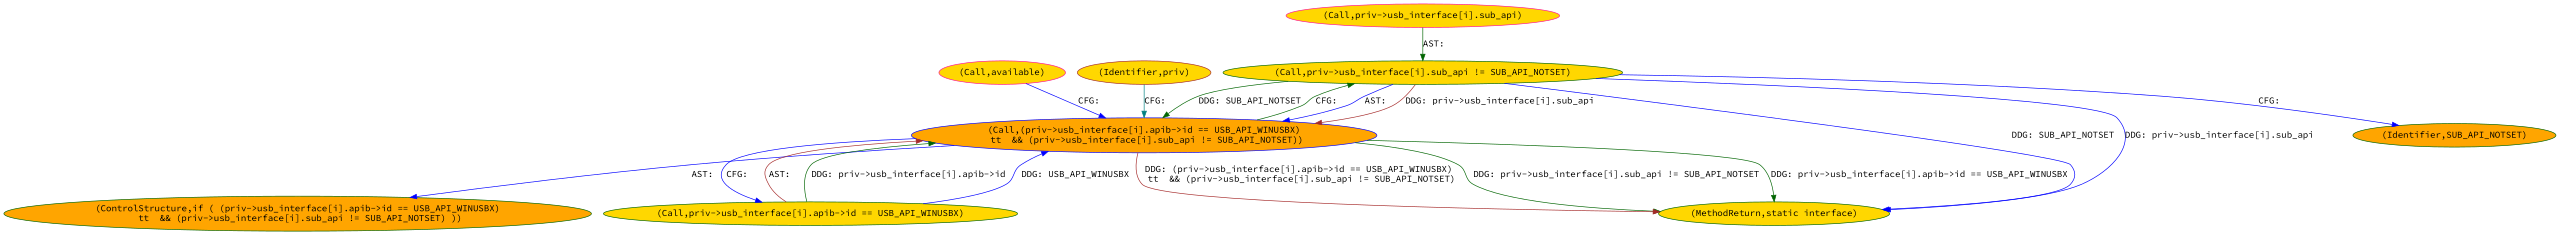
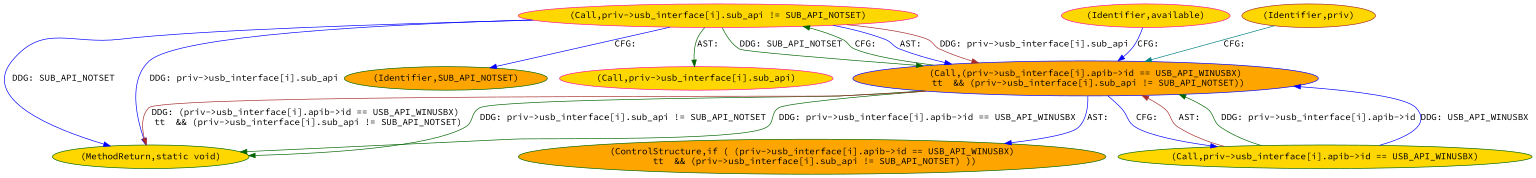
  digraph {
    fontname="Source Code Pro"
    node [color=darkgreen fillcolor=gold fontname="Source Code Pro" style=filled]
    edge [color=blue fontname="Source Code Pro"]
-   n1 [label="(Call,priv->usb_interface[i].sub_api != SUB_API_NOTSET)"]
+   n1 [color=deeppink label="(Call,priv->usb_interface[i].sub_api != SUB_API_NOTSET)"]
    n2 [color=blue fillcolor=orange label="(Call,(priv->usb_interface[i].apib->id == USB_API_WINUSBX)\n \t\t  && (priv->usb_interface[i].sub_api != SUB_API_NOTSET))"]
-   n3 [label="(MethodReturn,static interface)"]
+   n3 [label="(MethodReturn,static void)"]
    n4 [fillcolor=orange label="(Identifier,SUB_API_NOTSET)"]
    n5 [fillcolor=orange label="(ControlStructure,if ( (priv->usb_interface[i].apib->id == USB_API_WINUSBX)\n \t\t  && (priv->usb_interface[i].sub_api != SUB_API_NOTSET) ))"]
    n6 [label="(Call,priv->usb_interface[i].apib->id == USB_API_WINUSBX)"]
    n7 [color=deeppink label="(Call,priv->usb_interface[i].sub_api)"]
-   n8 [color=deeppink label="(Call,available)"]
+   n8 [color=deeppink label="(Identifier,available)"]
    n9 [color=brown label="(Identifier,priv)"]
    n1 -> n2 [label="AST: "]
    n1 -> n2 [color=brown label="DDG: priv->usb_interface[i].sub_api"]
    n1 -> n2 [color=darkgreen label="DDG: SUB_API_NOTSET"]
    n1 -> n3 [label="DDG: SUB_API_NOTSET"]
    n1 -> n3 [label="DDG: priv->usb_interface[i].sub_api"]
    n1 -> n4 [label="CFG: "]
    n2 -> n1 [color=darkgreen label="CFG: "]
    n2 -> n3 [color=darkgreen label="DDG: priv->usb_interface[i].sub_api != SUB_API_NOTSET"]
    n2 -> n3 [color=darkgreen label="DDG: priv->usb_interface[i].apib->id == USB_API_WINUSBX"]
    n2 -> n3 [color=brown label="DDG: (priv->usb_interface[i].apib->id == USB_API_WINUSBX)\n \t\t  && (priv->usb_interface[i].sub_api != SUB_API_NOTSET)"]
    n2 -> n5 [label="AST: "]
    n2 -> n6 [label="CFG: "]
    n6 -> n2 [color=brown label="AST: "]
    n6 -> n2 [color=darkgreen label="DDG: priv->usb_interface[i].apib->id"]
    n6 -> n2 [label="DDG: USB_API_WINUSBX"]
-   n7 -> n1 [color=darkgreen label="AST: "]
+   n1 -> n7 [color=darkgreen label="AST: "]
    n8 -> n2 [label="CFG: "]
    n9 -> n2 [color=teal label="CFG: "]
  }
